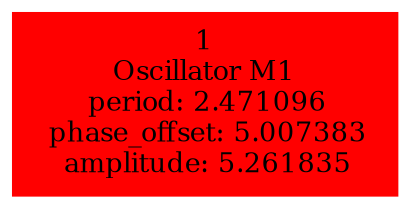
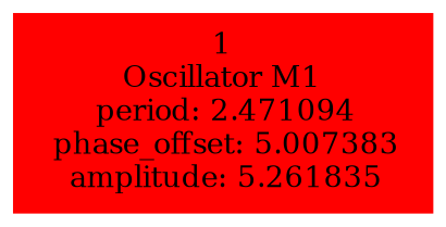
  digraph {
    forcelabels=true
-   n1 [color=red fontsize=8 label=<1<BR />Oscillator M1<BR /> period: 2.471096<BR /> phase_offset: 5.007383<BR /> amplitude: 5.261835> shape=box style=filled]
+   n1 [color=red fontsize=8 label=<1<BR />Oscillator M1<BR /> period: 2.471094<BR /> phase_offset: 5.007383<BR /> amplitude: 5.261835> shape=box style=filled]
  }
